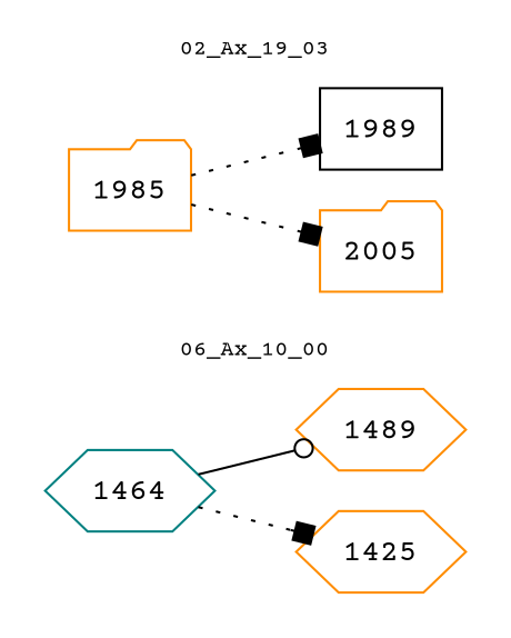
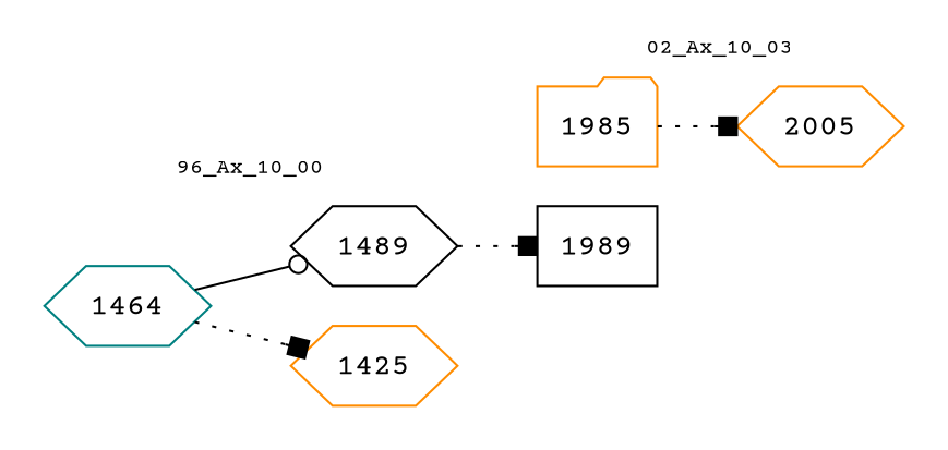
  digraph {
    fontname="Courier Prime"
    rankdir=LR
    node [color=darkorange fontname="Courier Prime" shape=hexagon]
    edge [arrowhead=box color=black fontname="Courier Prime" style=dotted]
    n1 [color=teal label=1464]
    n2 [label=1425]
-   n3 [label=1489]
+   n3 [color=black label=1489]
    n4 [label=1985 shape=folder]
-   n5 [label=2005 shape=folder]
+   n5 [label=2005]
    n6 [color=black label=1989 shape=box]
    subgraph cluster_1 {
      color=white
      fontsize=10
-     label="06_Ax_10_00"
+     label="96_Ax_10_00"
      n1
      n2
      n3
    }
    subgraph cluster_2 {
      color=white
      fontsize=10
-     label="02_Ax_19_03"
+     label="02_Ax_10_03"
      n4
      n5
      n6
    }
    n1 -> n2
    n1 -> n3 [arrowhead=odot style=solid]
    n4 -> n5
-   n4 -> n6
+   n3 -> n6
  }
